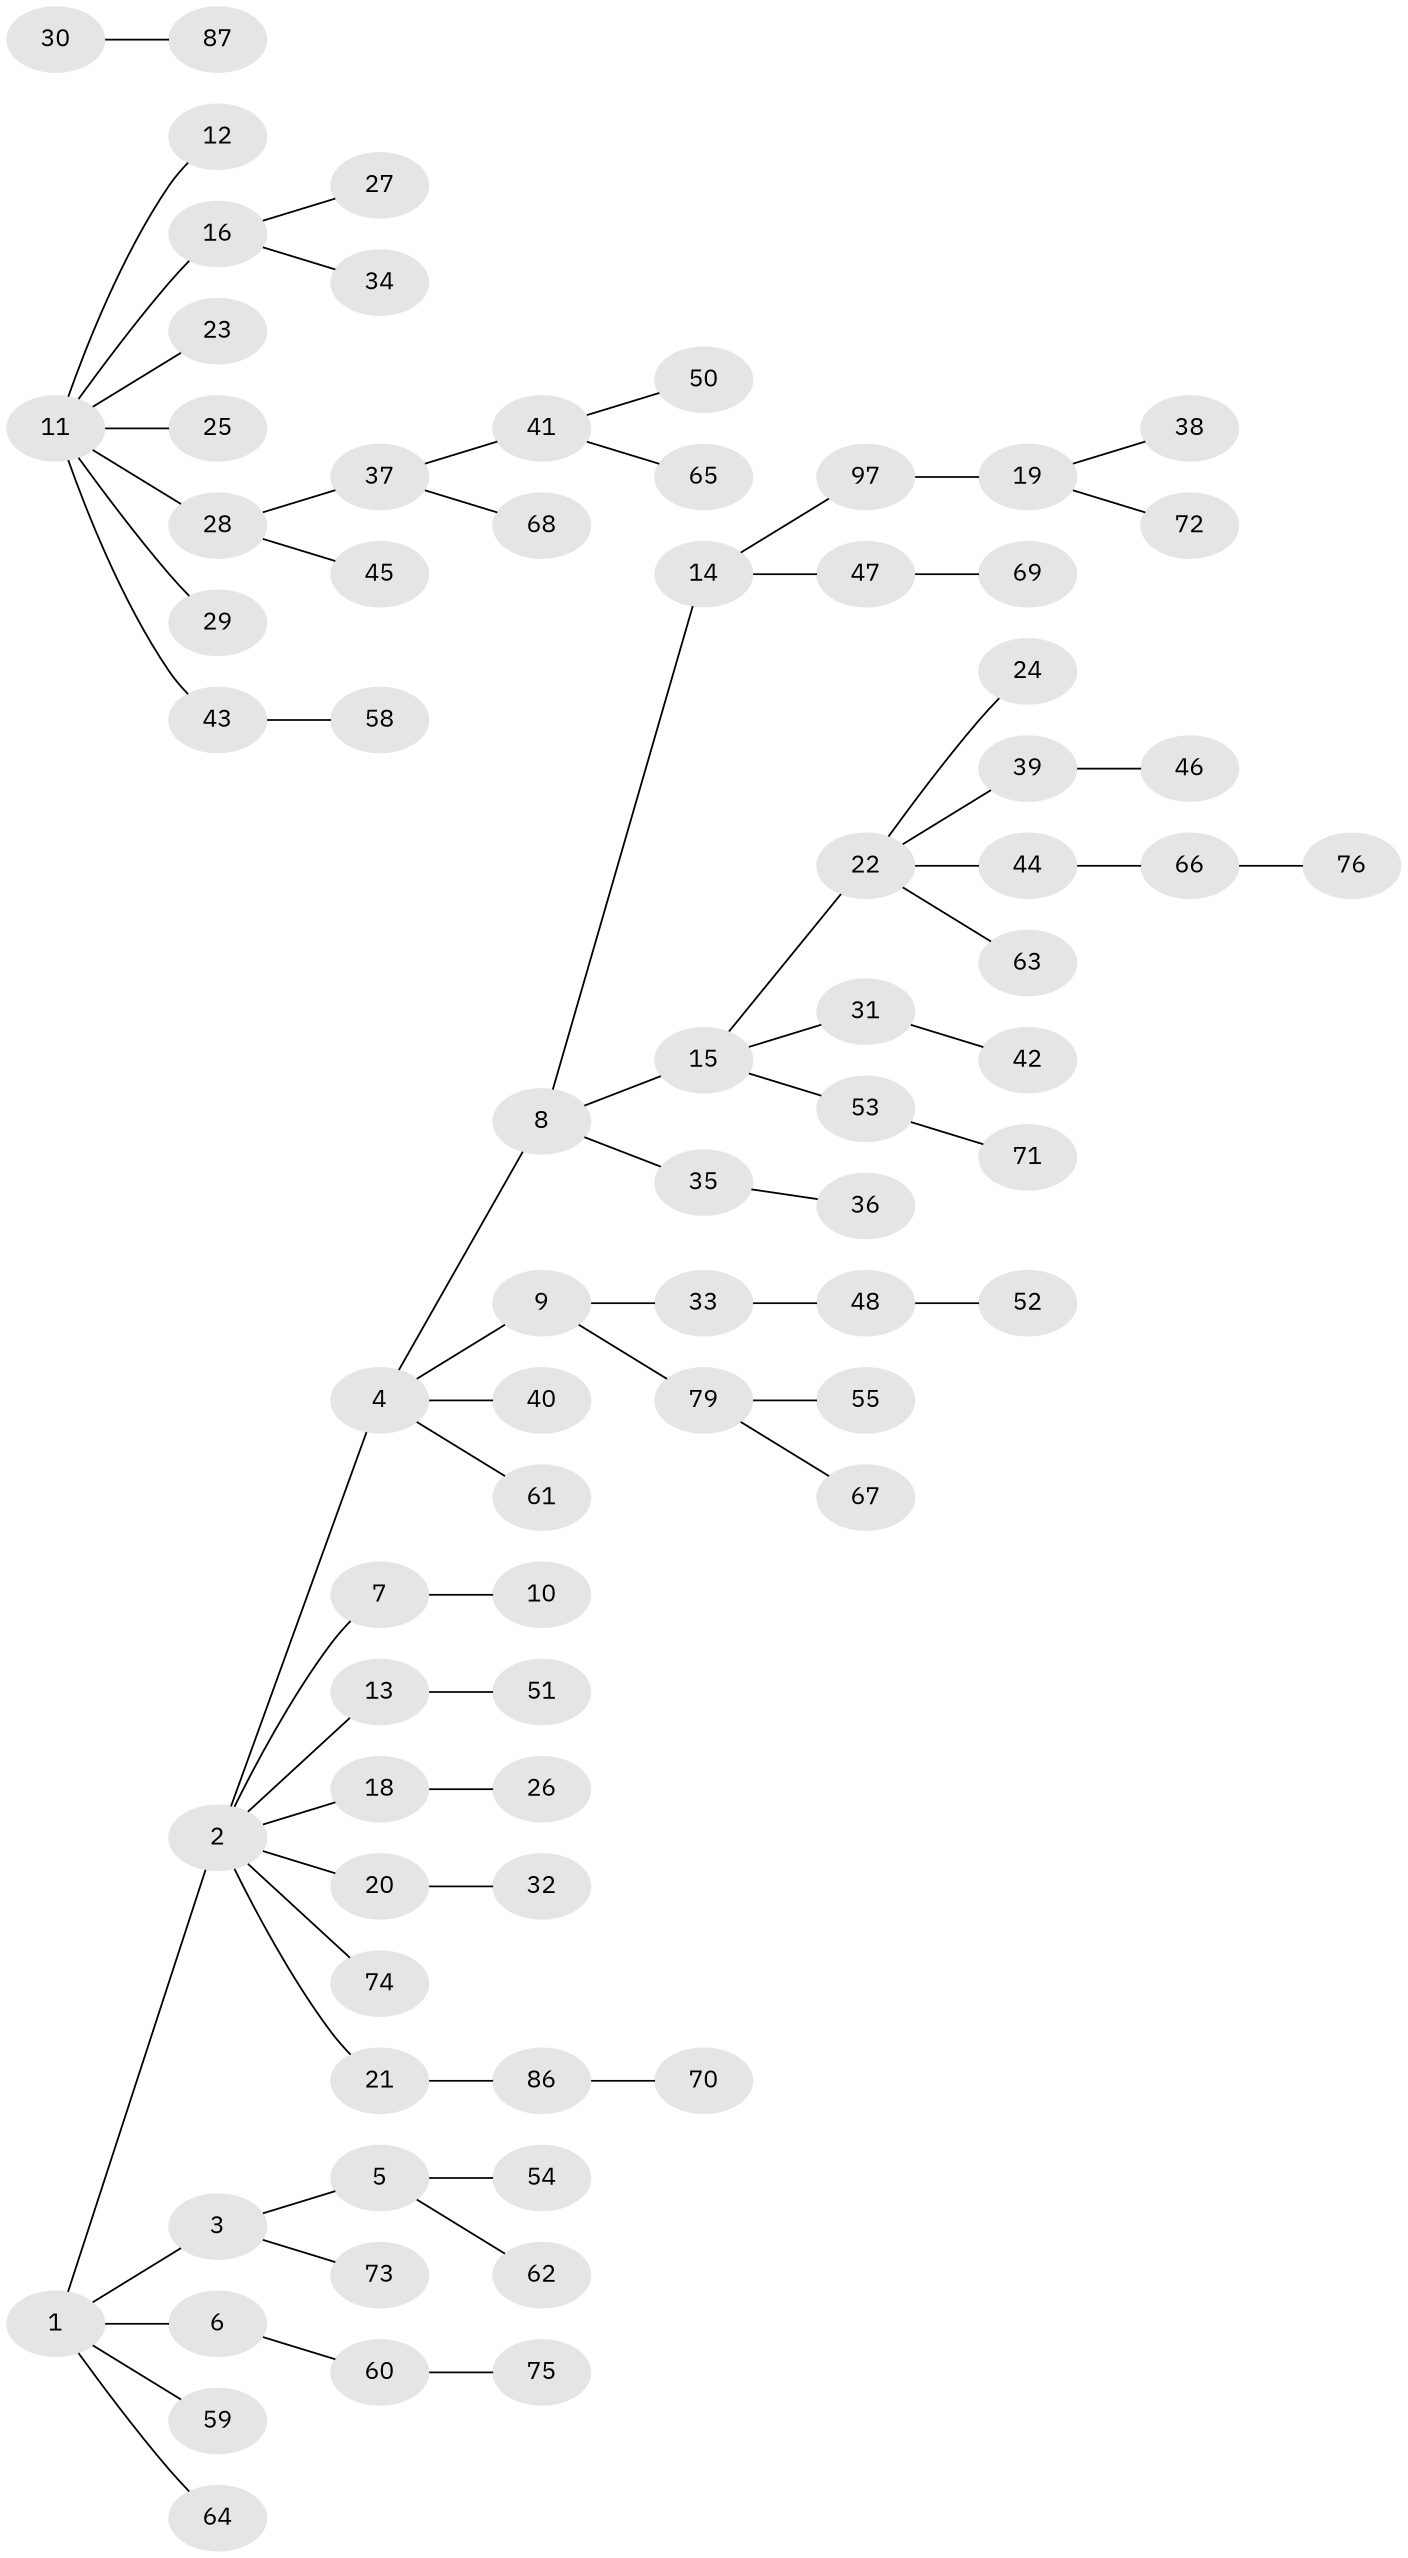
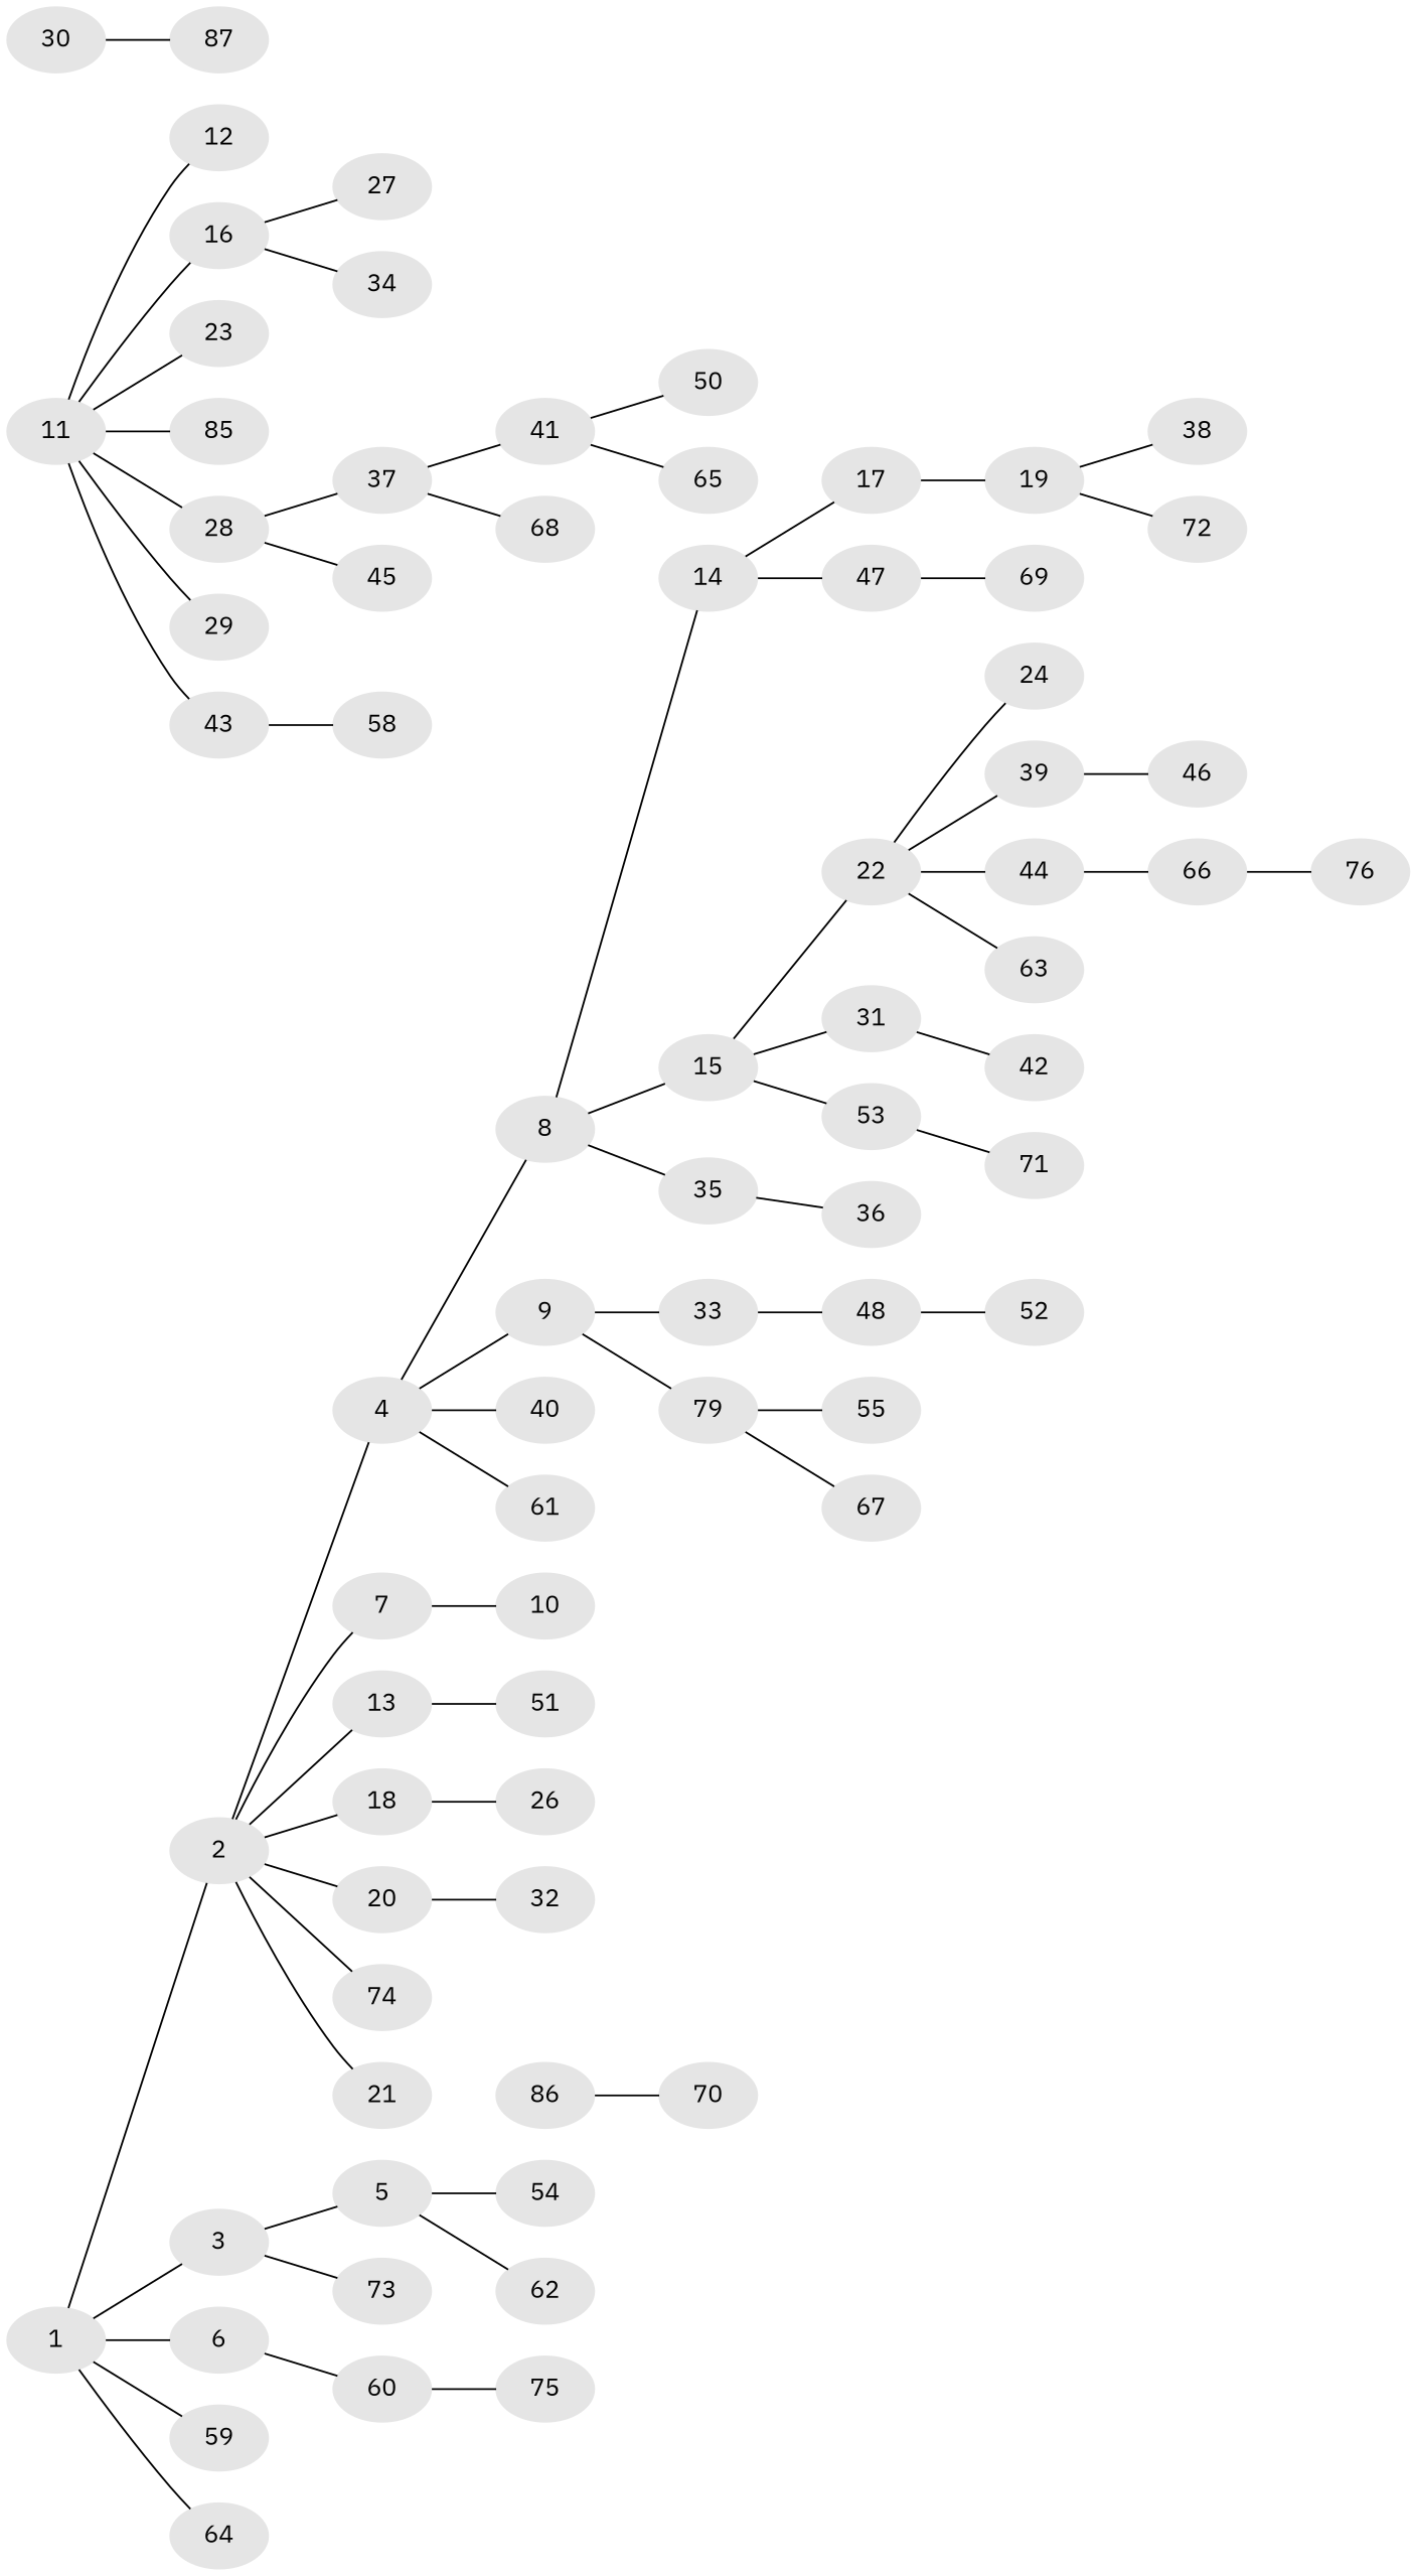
  graph {
    fontname="IBM Plex Sans"
    rankdir=LR
    node [color=gray90 fontname="IBM Plex Sans" style=filled]
    edge [fontname="IBM Plex Sans"]
    1
    2
    3
    6
    59
    64
    4
    7
    13
    18
    20
    74
    21
    5
    73
    60
    8
    9
    40
    61
    10
    51
    26
    32
    54
    62
    14
    15
    35
    33
    n31 [label=79]
    11
    12
    16
    23
-   25
+   25 [label=85]
    28
    29
    43
    75
-   17 [label=97]
+   17
    47
    22
    31
    53
    36
    48
    55
    67
    27
    34
    37
    45
    58
    19
    69
    24
    39
    44
    63
    42
    71
    38
    72
    n65 [label=86]
    n66 [label=87]
    30
    70
    46
    66
    41
    68
    52
    50
    65
    76
    1 -- 2
    1 -- 3
    1 -- 6
    1 -- 59
    1 -- 64
    2 -- 4
    2 -- 7
    2 -- 13
    2 -- 18
    2 -- 20
    2 -- 74
    2 -- 21
    3 -- 5
    3 -- 73
    6 -- 60
    4 -- 8
    4 -- 9
    4 -- 40
    4 -- 61
    7 -- 10
    13 -- 51
    18 -- 26
    20 -- 32
-   21 -- n65
    5 -- 54
    5 -- 62
    60 -- 75
    8 -- 14
    8 -- 15
    8 -- 35
    9 -- 33
    9 -- n31
    14 -- 17
    14 -- 47
    15 -- 22
    15 -- 31
    15 -- 53
    35 -- 36
    33 -- 48
    n31 -- 55
    n31 -- 67
    11 -- 12
    11 -- 16
    11 -- 23
    11 -- 25
    11 -- 28
    11 -- 29
    11 -- 43
    16 -- 27
    16 -- 34
    28 -- 37
    28 -- 45
    43 -- 58
    17 -- 19
    47 -- 69
    22 -- 24
    22 -- 39
    22 -- 44
    22 -- 63
    31 -- 42
    53 -- 71
    48 -- 52
    37 -- 41
    37 -- 68
    19 -- 38
    19 -- 72
    39 -- 46
    44 -- 66
    n65 -- 70
    30 -- n66
    66 -- 76
    41 -- 50
    41 -- 65
  }
